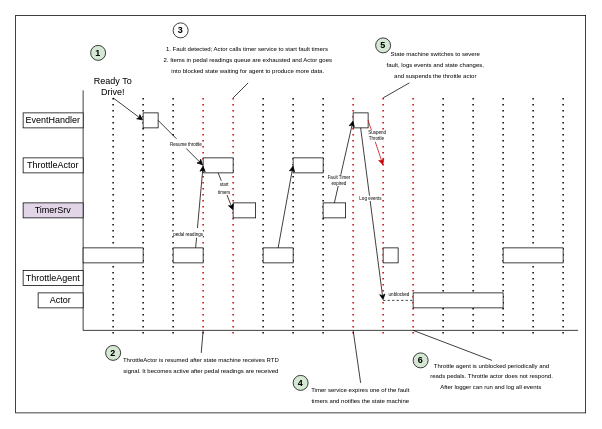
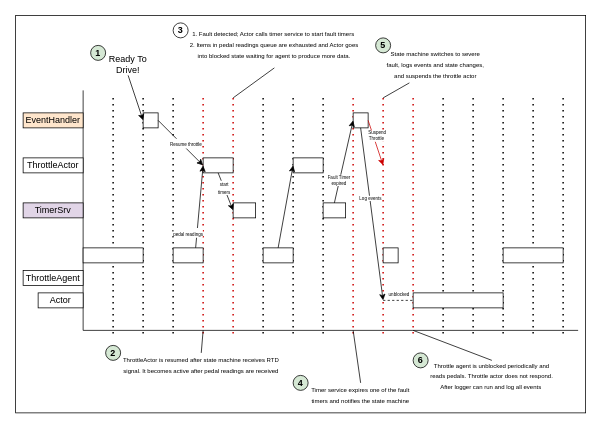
  <mxCell id="0" />
  <mxCell id="1" parent="0" />
  <mxCell id="2" value="" style="rounded=0;whiteSpace=wrap;html=1;" vertex="1" parent="1"><mxGeometry x="20" y="20" width="760" height="530" as="geometry" /></mxCell>
  <mxCell id="3" value="" style="endArrow=none;dashed=1;html=1;dashPattern=1 3;strokeWidth=2;" parent="1" edge="1"><mxGeometry width="50" height="50" relative="1" as="geometry"><mxPoint x="670" y="130" as="sourcePoint" /><mxPoint x="670" y="450" as="targetPoint" /></mxGeometry></mxCell>
  <mxCell id="4" value="" style="endArrow=none;dashed=1;html=1;dashPattern=1 3;strokeWidth=2;" parent="1" edge="1"><mxGeometry width="50" height="50" relative="1" as="geometry"><mxPoint x="630" y="130" as="sourcePoint" /><mxPoint x="630" y="450" as="targetPoint" /></mxGeometry></mxCell>
  <mxCell id="5" value="" style="endArrow=none;dashed=1;html=1;dashPattern=1 3;strokeWidth=2;" parent="1" edge="1"><mxGeometry width="50" height="50" relative="1" as="geometry"><mxPoint x="590" y="130" as="sourcePoint" /><mxPoint x="590" y="450" as="targetPoint" /></mxGeometry></mxCell>
  <mxCell id="6" value="" style="endArrow=none;dashed=1;html=1;dashPattern=1 3;strokeWidth=2;" parent="1" edge="1"><mxGeometry width="50" height="50" relative="1" as="geometry"><mxPoint x="150" y="130" as="sourcePoint" /><mxPoint x="150" y="450" as="targetPoint" /></mxGeometry></mxCell>
  <mxCell id="7" value="" style="endArrow=none;dashed=1;html=1;dashPattern=1 3;strokeWidth=2;" parent="1" edge="1"><mxGeometry width="50" height="50" relative="1" as="geometry"><mxPoint x="190" y="130" as="sourcePoint" /><mxPoint x="190" y="450" as="targetPoint" /></mxGeometry></mxCell>
  <mxCell id="8" value="" style="endArrow=none;dashed=1;html=1;dashPattern=1 3;strokeWidth=2;" parent="1" edge="1"><mxGeometry width="50" height="50" relative="1" as="geometry"><mxPoint x="230" y="130" as="sourcePoint" /><mxPoint x="230" y="450" as="targetPoint" /></mxGeometry></mxCell>
  <mxCell id="9" value="" style="endArrow=none;dashed=1;html=1;dashPattern=1 3;strokeWidth=2;rounded=0;strokeColor=#CC0000;" parent="1" edge="1"><mxGeometry width="50" height="50" relative="1" as="geometry"><mxPoint x="270" y="130" as="sourcePoint" /><mxPoint x="270" y="450" as="targetPoint" /></mxGeometry></mxCell>
  <mxCell id="10" value="" style="endArrow=none;dashed=1;html=1;dashPattern=1 3;strokeWidth=2;strokeColor=#CC0000;endSize=10;" parent="1" edge="1"><mxGeometry width="50" height="50" relative="1" as="geometry"><mxPoint x="310" y="130" as="sourcePoint" /><mxPoint x="310" y="450" as="targetPoint" /></mxGeometry></mxCell>
  <mxCell id="11" value="" style="endArrow=none;dashed=1;html=1;dashPattern=1 3;strokeWidth=2;" parent="1" edge="1"><mxGeometry width="50" height="50" relative="1" as="geometry"><mxPoint x="350" y="130" as="sourcePoint" /><mxPoint x="350" y="450" as="targetPoint" /></mxGeometry></mxCell>
  <mxCell id="12" value="" style="endArrow=none;dashed=1;html=1;dashPattern=1 3;strokeWidth=2;" parent="1" edge="1"><mxGeometry width="50" height="50" relative="1" as="geometry"><mxPoint x="390" y="130" as="sourcePoint" /><mxPoint x="390" y="450" as="targetPoint" /></mxGeometry></mxCell>
  <mxCell id="13" value="" style="endArrow=none;dashed=1;html=1;dashPattern=1 3;strokeWidth=2;" parent="1" edge="1"><mxGeometry width="50" height="50" relative="1" as="geometry"><mxPoint x="430" y="130" as="sourcePoint" /><mxPoint x="430" y="450" as="targetPoint" /></mxGeometry></mxCell>
  <mxCell id="14" value="" style="endArrow=none;dashed=1;html=1;dashPattern=1 3;strokeWidth=2;strokeColor=#CC0000;" parent="1" edge="1"><mxGeometry width="50" height="50" relative="1" as="geometry"><mxPoint x="470" y="130" as="sourcePoint" /><mxPoint x="470" y="450" as="targetPoint" /></mxGeometry></mxCell>
  <mxCell id="15" value="" style="endArrow=none;dashed=1;html=1;dashPattern=1 3;strokeWidth=2;strokeColor=#CC0000;" parent="1" edge="1"><mxGeometry width="50" height="50" relative="1" as="geometry"><mxPoint x="510" y="130" as="sourcePoint" /><mxPoint x="510" y="450" as="targetPoint" /></mxGeometry></mxCell>
  <mxCell id="16" value="" style="endArrow=none;dashed=1;html=1;dashPattern=1 3;strokeWidth=2;strokeColor=#CC0000;" parent="1" edge="1"><mxGeometry width="50" height="50" relative="1" as="geometry"><mxPoint x="550" y="130" as="sourcePoint" /><mxPoint x="550" y="450" as="targetPoint" /></mxGeometry></mxCell>
  <mxCell id="17" value="" style="endArrow=none;html=1;" parent="1" edge="1"><mxGeometry width="50" height="50" relative="1" as="geometry"><mxPoint x="110" y="440" as="sourcePoint" /><mxPoint x="770" y="440" as="targetPoint" /></mxGeometry></mxCell>
  <mxCell id="18" value="" style="endArrow=none;html=1;" parent="1" edge="1"><mxGeometry width="50" height="50" relative="1" as="geometry"><mxPoint x="110" y="440" as="sourcePoint" /><mxPoint x="110" y="120" as="targetPoint" /></mxGeometry></mxCell>
  <mxCell id="19" value="Actor" style="rounded=0;whiteSpace=wrap;html=1;" parent="1" vertex="1"><mxGeometry x="50" y="390" width="60" height="20" as="geometry" /></mxCell>
  <mxCell id="20" value="ThrottleAgent" style="rounded=0;whiteSpace=wrap;html=1;" parent="1" vertex="1"><mxGeometry x="30" y="360" width="80" height="20" as="geometry" /></mxCell>
  <mxCell id="21" value="ThrottleActor" style="rounded=0;whiteSpace=wrap;html=1;" parent="1" vertex="1"><mxGeometry x="30" y="210" width="80" height="20" as="geometry" /></mxCell>
- <mxCell id="22" value="EventHandler" style="rounded=0;whiteSpace=wrap;html=1;" parent="1" vertex="1"><mxGeometry x="30" y="150" width="80" height="20" as="geometry" /></mxCell>
+ <mxCell id="22" value="EventHandler" style="rounded=0;whiteSpace=wrap;html=1;fillColor=#ffe6cc;" parent="1" vertex="1"><mxGeometry x="30" y="150" width="80" height="20" as="geometry" /></mxCell>
  <mxCell id="23" value="" style="rounded=0;whiteSpace=wrap;html=1;" parent="1" vertex="1"><mxGeometry x="110" y="330" width="80" height="20" as="geometry" /></mxCell>
- <mxCell id="24" value="Ready To Drive!" style="text;html=1;strokeColor=none;fillColor=none;align=center;verticalAlign=middle;whiteSpace=wrap;rounded=0;" parent="1" vertex="1"><mxGeometry x="120" y="100" width="60" height="30" as="geometry" /></mxCell>
+ <mxCell id="24" value="Ready To Drive!" style="text;html=1;strokeColor=none;fillColor=none;align=center;verticalAlign=middle;whiteSpace=wrap;rounded=0;" parent="1" vertex="1"><mxGeometry x="140" y="70" width="60" height="30" as="geometry" /></mxCell>
  <mxCell id="25" value="" style="rounded=0;whiteSpace=wrap;html=1;" parent="1" vertex="1"><mxGeometry x="190" y="150" width="20" height="20" as="geometry" /></mxCell>
  <mxCell id="26" value="" style="endArrow=classic;html=1;exitX=0.5;exitY=1;exitDx=0;exitDy=0;entryX=0;entryY=0.5;entryDx=0;entryDy=0;" parent="1" source="24" target="25" edge="1"><mxGeometry width="50" height="50" relative="1" as="geometry"><mxPoint x="400" y="340" as="sourcePoint" /><mxPoint x="450" y="290" as="targetPoint" /></mxGeometry></mxCell>
  <mxCell id="27" value="" style="rounded=0;whiteSpace=wrap;html=1;" parent="1" vertex="1"><mxGeometry x="270" y="210" width="40" height="20" as="geometry" /></mxCell>
  <mxCell id="28" value="" style="endArrow=classic;html=1;exitX=1;exitY=0.5;exitDx=0;exitDy=0;entryX=0;entryY=0.5;entryDx=0;entryDy=0;" parent="1" source="25" target="27" edge="1"><mxGeometry width="50" height="50" relative="1" as="geometry"><mxPoint x="430" y="270" as="sourcePoint" /><mxPoint x="480" y="220" as="targetPoint" /></mxGeometry></mxCell>
  <mxCell id="29" value="&lt;font style=&quot;font-size: 6px;&quot;&gt;Resume throttle&lt;/font&gt;" style="edgeLabel;html=1;align=center;verticalAlign=middle;resizable=0;points=[];" parent="28" vertex="1" connectable="0"><mxGeometry x="0.241" y="-2" relative="1" as="geometry"><mxPoint y="-8" as="offset" /></mxGeometry></mxCell>
  <mxCell id="30" value="" style="endArrow=classic;html=1;exitX=0.75;exitY=0;exitDx=0;exitDy=0;entryX=0;entryY=0.5;entryDx=0;entryDy=0;" parent="1" source="32" target="27" edge="1"><mxGeometry width="50" height="50" relative="1" as="geometry"><mxPoint x="430" y="270" as="sourcePoint" /><mxPoint x="480" y="220" as="targetPoint" /></mxGeometry></mxCell>
  <mxCell id="31" value="&lt;font style=&quot;font-size: 6px;&quot;&gt;pedal readings&lt;/font&gt;" style="edgeLabel;html=1;align=center;verticalAlign=middle;resizable=0;points=[];" parent="30" vertex="1" connectable="0"><mxGeometry x="-0.201" y="4" relative="1" as="geometry"><mxPoint x="-10" y="24" as="offset" /></mxGeometry></mxCell>
  <mxCell id="32" value="" style="rounded=0;whiteSpace=wrap;html=1;" parent="1" vertex="1"><mxGeometry x="230" y="330" width="40" height="20" as="geometry" /></mxCell>
  <mxCell id="33" value="TimerSrv" style="rounded=0;whiteSpace=wrap;html=1;fillColor=#e1d5e7;" parent="1" vertex="1"><mxGeometry x="30" y="270" width="80" height="20" as="geometry" /></mxCell>
  <mxCell id="34" value="" style="rounded=0;whiteSpace=wrap;html=1;" parent="1" vertex="1"><mxGeometry x="310" y="270" width="30" height="20" as="geometry" /></mxCell>
  <mxCell id="35" value="" style="rounded=0;whiteSpace=wrap;html=1;" parent="1" vertex="1"><mxGeometry x="350" y="330" width="40" height="20" as="geometry" /></mxCell>
  <mxCell id="36" value="" style="rounded=0;whiteSpace=wrap;html=1;" parent="1" vertex="1"><mxGeometry x="390" y="210" width="40" height="20" as="geometry" /></mxCell>
  <mxCell id="37" value="" style="endArrow=classic;html=1;exitX=0.5;exitY=0;exitDx=0;exitDy=0;entryX=0;entryY=0.5;entryDx=0;entryDy=0;" parent="1" source="35" target="36" edge="1"><mxGeometry width="50" height="50" relative="1" as="geometry"><mxPoint x="460" y="250" as="sourcePoint" /><mxPoint x="510" y="200" as="targetPoint" /></mxGeometry></mxCell>
  <mxCell id="38" value="" style="rounded=0;whiteSpace=wrap;html=1;" parent="1" vertex="1"><mxGeometry x="430" y="270" width="30" height="20" as="geometry" /></mxCell>
  <mxCell id="39" value="" style="rounded=0;whiteSpace=wrap;html=1;" parent="1" vertex="1"><mxGeometry x="470" y="150" width="20" height="20" as="geometry" /></mxCell>
  <mxCell id="40" value="" style="endArrow=classic;html=1;exitX=0.5;exitY=0;exitDx=0;exitDy=0;entryX=0;entryY=0.5;entryDx=0;entryDy=0;" parent="1" source="38" target="39" edge="1"><mxGeometry width="50" height="50" relative="1" as="geometry"><mxPoint x="460" y="250" as="sourcePoint" /><mxPoint x="510" y="200" as="targetPoint" /></mxGeometry></mxCell>
  <mxCell id="41" value="Fault Timer &lt;br&gt;expired" style="edgeLabel;html=1;align=center;verticalAlign=middle;resizable=0;points=[];fontSize=6;" parent="40" vertex="1" connectable="0"><mxGeometry x="-0.167" y="1" relative="1" as="geometry"><mxPoint x="-4" y="16" as="offset" /></mxGeometry></mxCell>
  <mxCell id="42" value="" style="endArrow=classic;html=1;exitX=1;exitY=0.5;exitDx=0;exitDy=0;fillColor=#f8cecc;strokeColor=#CC0000;" parent="1" source="39" edge="1"><mxGeometry width="50" height="50" relative="1" as="geometry"><mxPoint x="460" y="250" as="sourcePoint" /><mxPoint x="510" y="220" as="targetPoint" /></mxGeometry></mxCell>
  <mxCell id="43" value="Suspend&lt;br&gt;Throttle&amp;nbsp;" style="edgeLabel;html=1;align=center;verticalAlign=middle;resizable=0;points=[];fontSize=6;" parent="42" vertex="1" connectable="0"><mxGeometry x="-0.27" y="4" relative="1" as="geometry"><mxPoint as="offset" /></mxGeometry></mxCell>
  <mxCell id="44" value="" style="rounded=0;whiteSpace=wrap;html=1;" parent="1" vertex="1"><mxGeometry x="550" y="390" width="120" height="20" as="geometry" /></mxCell>
  <mxCell id="45" value="" style="endArrow=none;dashed=1;html=1;dashPattern=1 3;strokeWidth=2;" parent="1" edge="1"><mxGeometry width="50" height="50" relative="1" as="geometry"><mxPoint x="750" y="130" as="sourcePoint" /><mxPoint x="750" y="450" as="targetPoint" /></mxGeometry></mxCell>
  <mxCell id="46" value="" style="endArrow=none;dashed=1;html=1;dashPattern=1 3;strokeWidth=2;" parent="1" edge="1"><mxGeometry width="50" height="50" relative="1" as="geometry"><mxPoint x="710" y="130" as="sourcePoint" /><mxPoint x="710" y="450" as="targetPoint" /></mxGeometry></mxCell>
  <mxCell id="47" value="" style="endArrow=classic;html=1;fillColor=#CC0000;exitX=0.5;exitY=1;exitDx=0;exitDy=0;" parent="1" source="39" edge="1"><mxGeometry width="50" height="50" relative="1" as="geometry"><mxPoint x="550" y="290" as="sourcePoint" /><mxPoint x="510" y="400" as="targetPoint" /></mxGeometry></mxCell>
  <mxCell id="48" value="Log events" style="edgeLabel;html=1;align=center;verticalAlign=middle;resizable=0;points=[];fontSize=6;" parent="47" vertex="1" connectable="0"><mxGeometry x="-0.191" relative="1" as="geometry"><mxPoint as="offset" /></mxGeometry></mxCell>
  <mxCell id="49" value="" style="rounded=0;whiteSpace=wrap;html=1;" parent="1" vertex="1"><mxGeometry x="670" y="330" width="80" height="20" as="geometry" /></mxCell>
  <mxCell id="50" value="&lt;font style=&quot;font-size: 8px;&quot;&gt;ThrottleActor is resumed after state machine receives RTD signal. It becomes active after pedal readings are received&lt;/font&gt;" style="text;html=1;strokeColor=none;fillColor=none;align=center;verticalAlign=middle;whiteSpace=wrap;rounded=0;" parent="1" vertex="1"><mxGeometry x="160" y="470" width="215" height="30" as="geometry" /></mxCell>
  <mxCell id="51" value="" style="endArrow=none;html=1;fontSize=8;fillColor=#CC0000;exitX=0.5;exitY=0;exitDx=0;exitDy=0;" parent="1" source="50" edge="1"><mxGeometry width="50" height="50" relative="1" as="geometry"><mxPoint x="440" y="330" as="sourcePoint" /><mxPoint x="270" y="440" as="targetPoint" /></mxGeometry></mxCell>
- <mxCell id="52" value="&lt;font style=&quot;font-size: 8px;&quot;&gt;1. Fault detected; Actor calls timer service to start fault timers&amp;nbsp;&lt;br&gt;2. Items in pedal readings queue are exhausted and Actor goes into blocked state waiting for agent to produce more data. &lt;br&gt;&lt;br&gt;&lt;/font&gt;" style="text;html=1;strokeColor=none;fillColor=none;align=center;verticalAlign=middle;whiteSpace=wrap;rounded=0;" parent="1" vertex="1"><mxGeometry x="215" y="60" width="230" height="50" as="geometry" /></mxCell>
+ <mxCell id="52" value="&lt;font style=&quot;font-size: 8px;&quot;&gt;1. Fault detected; Actor calls timer service to start fault timers&amp;nbsp;&lt;br&gt;2. Items in pedal readings queue are exhausted and Actor goes into blocked state waiting for agent to produce more data. &lt;br&gt;&lt;br&gt;&lt;/font&gt;" style="text;html=1;strokeColor=none;fillColor=none;align=center;verticalAlign=middle;whiteSpace=wrap;rounded=0;" parent="1" vertex="1"><mxGeometry x="250" y="40" width="230" height="50" as="geometry" /></mxCell>
  <mxCell id="53" value="" style="endArrow=none;html=1;fontSize=8;fillColor=#CC0000;exitX=0.5;exitY=1;exitDx=0;exitDy=0;" parent="1" source="52" edge="1"><mxGeometry width="50" height="50" relative="1" as="geometry"><mxPoint x="440" y="320" as="sourcePoint" /><mxPoint x="310" y="130" as="targetPoint" /></mxGeometry></mxCell>
  <mxCell id="54" value="" style="endArrow=classic;html=1;fontSize=8;fillColor=#CC0000;exitX=0.5;exitY=1;exitDx=0;exitDy=0;entryX=0;entryY=0.5;entryDx=0;entryDy=0;" parent="1" source="27" target="34" edge="1"><mxGeometry width="50" height="50" relative="1" as="geometry"><mxPoint x="440" y="300" as="sourcePoint" /><mxPoint x="490" y="250" as="targetPoint" /></mxGeometry></mxCell>
  <mxCell id="55" value="&lt;span style=&quot;font-size: 6px;&quot;&gt;start &lt;br&gt;timers&lt;/span&gt;" style="edgeLabel;html=1;align=center;verticalAlign=middle;resizable=0;points=[];fontSize=8;" parent="54" vertex="1" connectable="0"><mxGeometry x="-0.207" relative="1" as="geometry"><mxPoint as="offset" /></mxGeometry></mxCell>
  <mxCell id="56" value="&lt;font style=&quot;font-size: 8px;&quot;&gt;Timer service expires one of the fault timers and notifies the state machine&lt;/font&gt;" style="text;html=1;strokeColor=none;fillColor=none;align=center;verticalAlign=middle;whiteSpace=wrap;rounded=0;" parent="1" vertex="1"><mxGeometry x="410" y="510" width="140" height="30" as="geometry" /></mxCell>
  <mxCell id="57" value="" style="endArrow=none;html=1;rounded=0;strokeColor=#000000;strokeWidth=1;fontSize=8;fillColor=#CC0000;entryX=0.5;entryY=0;entryDx=0;entryDy=0;" parent="1" target="56" edge="1"><mxGeometry width="50" height="50" relative="1" as="geometry"><mxPoint x="470" y="440" as="sourcePoint" /><mxPoint x="440" y="440" as="targetPoint" /></mxGeometry></mxCell>
  <mxCell id="58" value="&lt;font style=&quot;font-size: 8px;&quot;&gt;State machine switches to severe fault, logs events and state changes, and suspends the throttle actor&lt;/font&gt;" style="text;html=1;strokeColor=none;fillColor=none;align=center;verticalAlign=middle;whiteSpace=wrap;rounded=0;" parent="1" vertex="1"><mxGeometry x="510" y="60" width="140" height="50" as="geometry" /></mxCell>
  <mxCell id="59" value="" style="rounded=0;whiteSpace=wrap;html=1;" parent="1" vertex="1"><mxGeometry x="510" y="330" width="20" height="20" as="geometry" /></mxCell>
  <mxCell id="60" value="" style="endArrow=none;html=1;rounded=0;strokeColor=#000000;strokeWidth=1;fontSize=8;fillColor=#CC0000;exitX=0.25;exitY=1;exitDx=0;exitDy=0;" parent="1" source="58" edge="1"><mxGeometry width="50" height="50" relative="1" as="geometry"><mxPoint x="580" y="330" as="sourcePoint" /><mxPoint x="510" y="130" as="targetPoint" /></mxGeometry></mxCell>
  <mxCell id="61" value="&lt;font style=&quot;font-size: 8px;&quot;&gt;Throttle agent is unblocked periodically and reads pedals. Throttle actor does not respond. After logger can run and log all events&amp;nbsp;&lt;/font&gt;" style="text;html=1;strokeColor=none;fillColor=none;align=center;verticalAlign=middle;whiteSpace=wrap;rounded=0;" parent="1" vertex="1"><mxGeometry x="570" y="480" width="170" height="40" as="geometry" /></mxCell>
  <mxCell id="62" value="" style="endArrow=none;html=1;rounded=0;strokeColor=#000000;strokeWidth=1;fontSize=8;fillColor=#CC0000;entryX=0.5;entryY=0;entryDx=0;entryDy=0;" parent="1" target="61" edge="1"><mxGeometry width="50" height="50" relative="1" as="geometry"><mxPoint x="550" y="440" as="sourcePoint" /><mxPoint x="580" y="290" as="targetPoint" /></mxGeometry></mxCell>
  <mxCell id="63" value="&lt;b&gt;1&lt;/b&gt;" style="ellipse;whiteSpace=wrap;html=1;aspect=fixed;fillColor=#d5e8d4;strokeColor=#000000;" parent="1" vertex="1"><mxGeometry x="120" y="60" width="20" height="20" as="geometry" /></mxCell>
  <mxCell id="64" value="&lt;b&gt;2&lt;/b&gt;" style="ellipse;whiteSpace=wrap;html=1;aspect=fixed;fillColor=#d5e8d4;strokeColor=#000000;" parent="1" vertex="1"><mxGeometry x="140" y="460" width="20" height="20" as="geometry" /></mxCell>
  <mxCell id="65" value="&lt;b&gt;4&lt;/b&gt;" style="ellipse;whiteSpace=wrap;html=1;aspect=fixed;fillColor=#d5e8d4;strokeColor=#000000;" parent="1" vertex="1"><mxGeometry x="390" y="500" width="20" height="20" as="geometry" /></mxCell>
  <mxCell id="66" value="&lt;b&gt;3&lt;/b&gt;" style="ellipse;whiteSpace=wrap;html=1;aspect=fixed;fillColor=#ffffff;strokeColor=#000000;" parent="1" vertex="1"><mxGeometry x="230" y="30" width="20" height="20" as="geometry" /></mxCell>
  <mxCell id="67" value="&lt;b&gt;5&lt;/b&gt;" style="ellipse;whiteSpace=wrap;html=1;aspect=fixed;fillColor=#d5e8d4;strokeColor=#000000;" parent="1" vertex="1"><mxGeometry x="500" y="50" width="20" height="20" as="geometry" /></mxCell>
  <mxCell id="68" value="&lt;b&gt;6&lt;/b&gt;" style="ellipse;whiteSpace=wrap;html=1;aspect=fixed;fillColor=#d5e8d4;strokeColor=#000000;" parent="1" vertex="1"><mxGeometry x="550" y="470" width="20" height="20" as="geometry" /></mxCell>
  <mxCell id="69" value="" style="endArrow=none;dashed=1;html=1;" edge="1" parent="1"><mxGeometry width="50" height="50" relative="1" as="geometry"><mxPoint x="510" y="400" as="sourcePoint" /><mxPoint x="550" y="400" as="targetPoint" /><Array as="points"><mxPoint x="530" y="400" /></Array></mxGeometry></mxCell>
  <mxCell id="70" value="&lt;font style=&quot;font-size: 6px;&quot;&gt;unblocked&lt;/font&gt;" style="edgeLabel;html=1;align=center;verticalAlign=middle;resizable=0;points=[];" vertex="1" connectable="0" parent="69"><mxGeometry x="-0.258" y="-1" relative="1" as="geometry"><mxPoint x="5" y="-11" as="offset" /></mxGeometry></mxCell>
